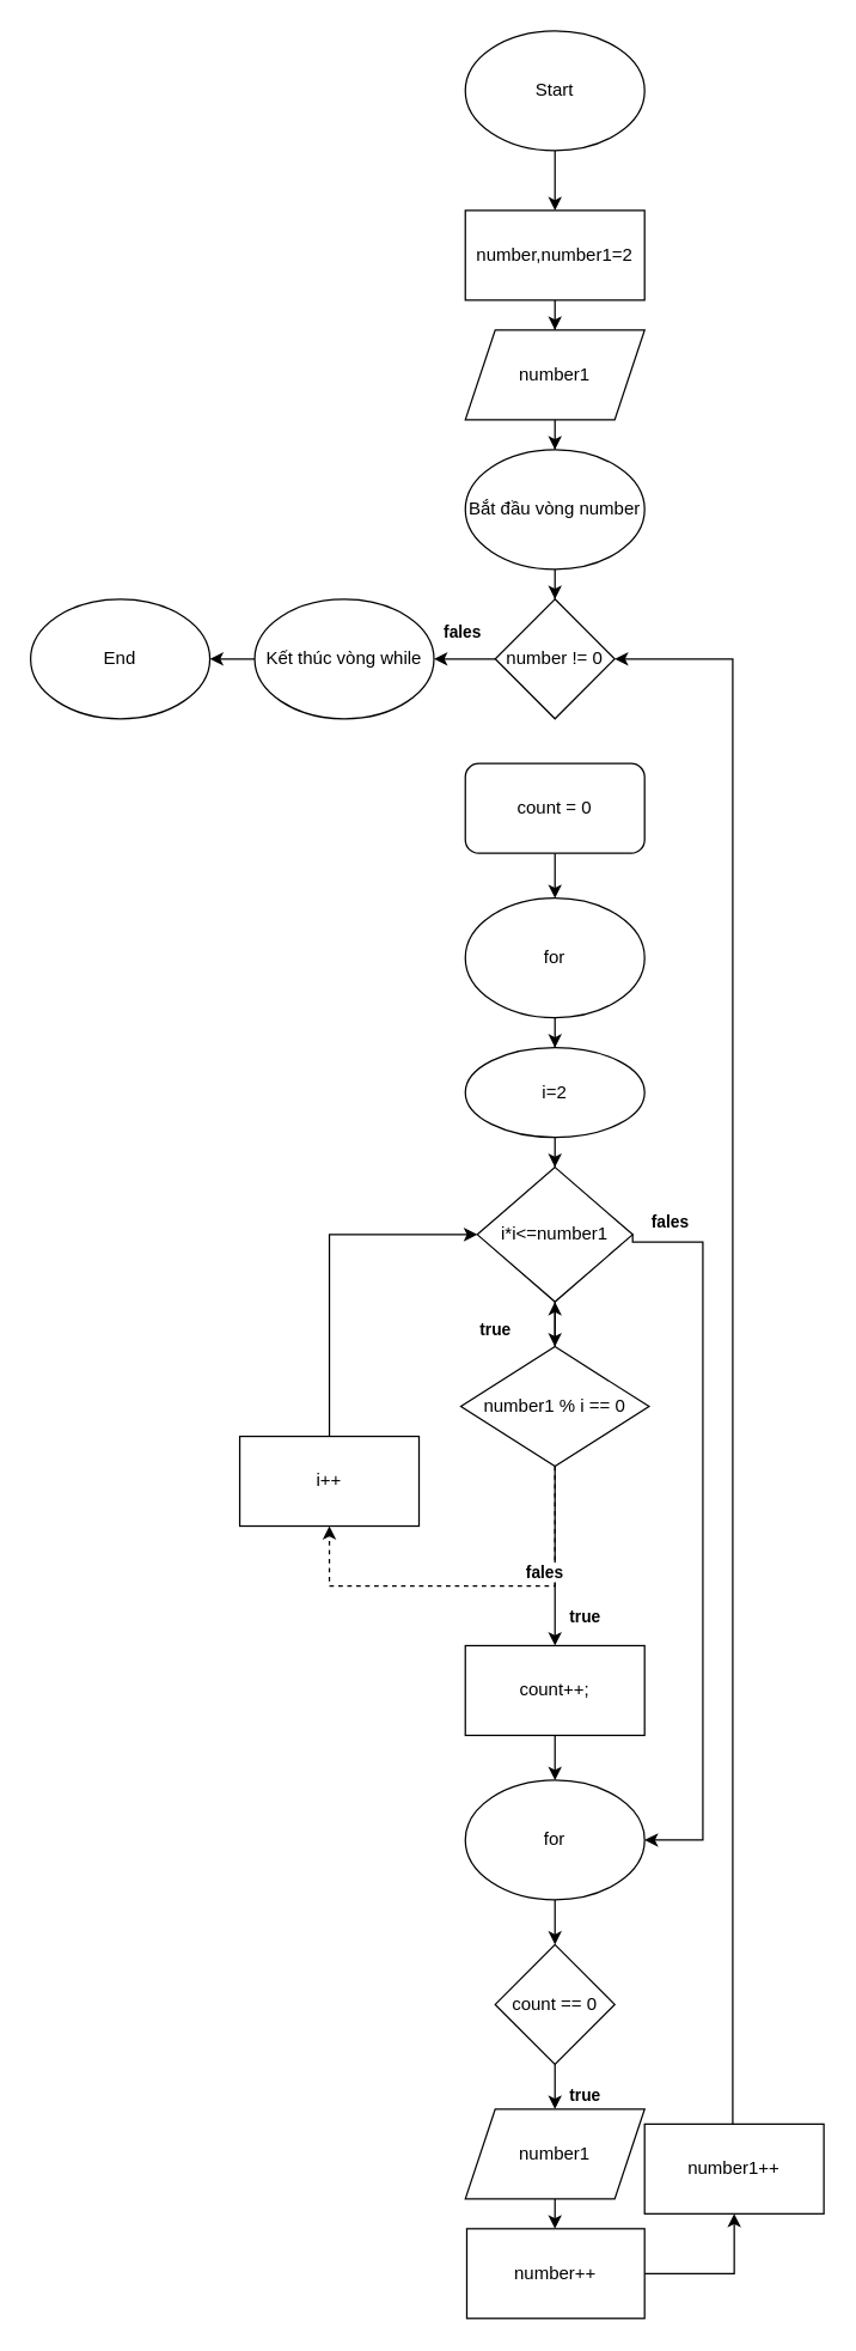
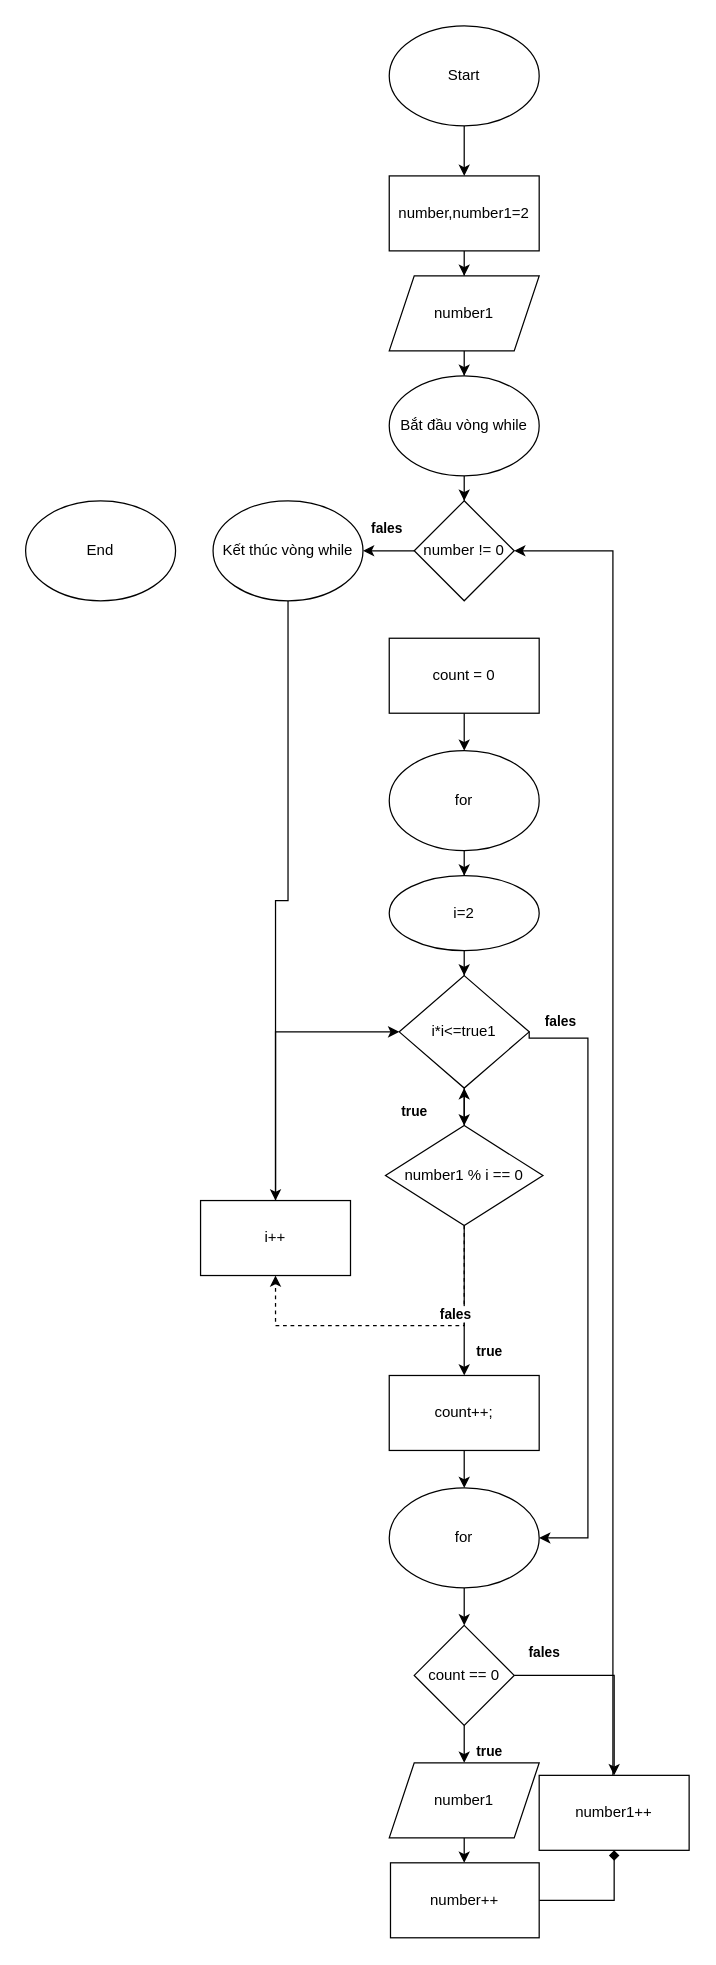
  <mxCell id="0" />
  <mxCell id="1" parent="0" />
  <mxCell id="2" value="" style="edgeStyle=orthogonalEdgeStyle;rounded=0;orthogonalLoop=1;jettySize=auto;html=1;" parent="1" source="3" target="5" edge="1"><mxGeometry relative="1" as="geometry" /></mxCell>
  <mxCell id="3" value="Start" style="ellipse;whiteSpace=wrap;html=1;" parent="1" vertex="1"><mxGeometry x="311" y="20" width="120" height="80" as="geometry" /></mxCell>
  <mxCell id="4" value="" style="edgeStyle=orthogonalEdgeStyle;rounded=0;orthogonalLoop=1;jettySize=auto;html=1;" parent="1" source="5" target="7" edge="1"><mxGeometry relative="1" as="geometry" /></mxCell>
  <mxCell id="5" value="number,number1=2" style="whiteSpace=wrap;html=1;" parent="1" vertex="1"><mxGeometry x="311" y="140" width="120" height="60" as="geometry" /></mxCell>
  <mxCell id="6" value="" style="edgeStyle=orthogonalEdgeStyle;rounded=0;orthogonalLoop=1;jettySize=auto;html=1;" parent="1" source="7" target="9" edge="1"><mxGeometry relative="1" as="geometry" /></mxCell>
  <mxCell id="7" value="number1" style="shape=parallelogram;perimeter=parallelogramPerimeter;whiteSpace=wrap;html=1;fixedSize=1;" parent="1" vertex="1"><mxGeometry x="311" y="220" width="120" height="60" as="geometry" /></mxCell>
  <mxCell id="8" value="" style="edgeStyle=orthogonalEdgeStyle;rounded=0;orthogonalLoop=1;jettySize=auto;html=1;" parent="1" source="9" target="12" edge="1"><mxGeometry relative="1" as="geometry" /></mxCell>
- <mxCell id="9" value="Bắt đầu vòng number" style="ellipse;whiteSpace=wrap;html=1;" parent="1" vertex="1"><mxGeometry x="311" y="300" width="120" height="80" as="geometry" /></mxCell>
+ <mxCell id="9" value="Bắt đầu vòng while" style="ellipse;whiteSpace=wrap;html=1;" parent="1" vertex="1"><mxGeometry x="311" y="300" width="120" height="80" as="geometry" /></mxCell>
  <mxCell id="10" value="" style="edgeStyle=orthogonalEdgeStyle;rounded=0;orthogonalLoop=1;jettySize=auto;html=1;" parent="1" source="12" target="48" edge="1"><mxGeometry relative="1" as="geometry" /></mxCell>
  <mxCell id="11" value="fales" style="edgeLabel;html=1;align=center;verticalAlign=bottom;resizable=0;points=[];fontStyle=1" parent="10" vertex="1" connectable="0"><mxGeometry x="-0.228" y="-2" relative="1" as="geometry"><mxPoint x="-7" y="-8" as="offset" /></mxGeometry></mxCell>
  <mxCell id="12" value="number != 0" style="rhombus;whiteSpace=wrap;html=1;" parent="1" vertex="1"><mxGeometry x="331" y="400" width="80" height="80" as="geometry" /></mxCell>
  <mxCell id="13" value="" style="edgeStyle=orthogonalEdgeStyle;rounded=0;orthogonalLoop=1;jettySize=auto;html=1;" parent="1" source="14" target="16" edge="1"><mxGeometry relative="1" as="geometry" /></mxCell>
- <mxCell id="14" value="count = 0" style="whiteSpace=wrap;html=1;rounded=1;" parent="1" vertex="1"><mxGeometry x="311" y="510" width="120" height="60" as="geometry" /></mxCell>
+ <mxCell id="14" value="count = 0" style="whiteSpace=wrap;html=1;" parent="1" vertex="1"><mxGeometry x="311" y="510" width="120" height="60" as="geometry" /></mxCell>
  <mxCell id="15" value="" style="edgeStyle=orthogonalEdgeStyle;rounded=0;orthogonalLoop=1;jettySize=auto;html=1;" parent="1" source="16" target="18" edge="1"><mxGeometry relative="1" as="geometry" /></mxCell>
  <mxCell id="16" value="for" style="ellipse;whiteSpace=wrap;html=1;" parent="1" vertex="1"><mxGeometry x="311" y="600" width="120" height="80" as="geometry" /></mxCell>
  <mxCell id="17" value="" style="edgeStyle=orthogonalEdgeStyle;rounded=0;orthogonalLoop=1;jettySize=auto;html=1;" parent="1" source="18" target="23" edge="1"><mxGeometry relative="1" as="geometry" /></mxCell>
  <mxCell id="18" value="i=2" style="ellipse;whiteSpace=wrap;html=1;" parent="1" vertex="1"><mxGeometry x="311" y="700" width="120" height="60" as="geometry" /></mxCell>
  <mxCell id="19" value="" style="edgeStyle=orthogonalEdgeStyle;rounded=0;orthogonalLoop=1;jettySize=auto;html=1;" parent="1" source="23" target="29" edge="1"><mxGeometry relative="1" as="geometry" /></mxCell>
  <mxCell id="20" value="true" style="edgeLabel;html=1;align=center;verticalAlign=middle;resizable=0;points=[];fontStyle=1" parent="19" vertex="1" connectable="0"><mxGeometry x="-0.12" y="3" relative="1" as="geometry"><mxPoint x="-38" as="offset" /></mxGeometry></mxCell>
  <mxCell id="21" style="edgeStyle=orthogonalEdgeStyle;rounded=0;orthogonalLoop=1;jettySize=auto;html=1;exitX=1;exitY=0.5;exitDx=0;exitDy=0;entryX=1;entryY=0.5;entryDx=0;entryDy=0;" parent="1" source="23" target="33" edge="1"><mxGeometry relative="1" as="geometry"><Array as="points"><mxPoint x="423" y="830" /><mxPoint x="470" y="830" /><mxPoint x="470" y="1230" /></Array></mxGeometry></mxCell>
  <mxCell id="22" value="fales" style="edgeLabel;html=1;align=center;verticalAlign=bottom;resizable=0;points=[];fontStyle=1" parent="21" vertex="1" connectable="0"><mxGeometry x="-0.883" y="2" relative="1" as="geometry"><mxPoint y="-3" as="offset" /></mxGeometry></mxCell>
- <mxCell id="23" value="i*i&amp;lt;=number1" style="rhombus;whiteSpace=wrap;html=1;" parent="1" vertex="1"><mxGeometry x="319" y="780" width="104" height="90" as="geometry" /></mxCell>
+ <mxCell id="23" value="i*i&amp;lt;=true1" style="rhombus;whiteSpace=wrap;html=1;" parent="1" vertex="1"><mxGeometry x="319" y="780" width="104" height="90" as="geometry" /></mxCell>
  <mxCell id="24" value="" style="edgeStyle=orthogonalEdgeStyle;rounded=0;orthogonalLoop=1;jettySize=auto;html=1;" parent="1" source="29" target="31" edge="1"><mxGeometry relative="1" as="geometry" /></mxCell>
  <mxCell id="25" value="" style="edgeStyle=orthogonalEdgeStyle;rounded=0;orthogonalLoop=1;jettySize=auto;html=1;dashed=1;" parent="1" source="29" target="35" edge="1"><mxGeometry relative="1" as="geometry"><Array as="points"><mxPoint x="371" y="1060" /><mxPoint x="220" y="1060" /></Array></mxGeometry></mxCell>
  <mxCell id="26" value="true" style="edgeLabel;html=1;align=center;verticalAlign=middle;resizable=0;points=[];fontStyle=1" parent="25" vertex="1" connectable="0"><mxGeometry x="-0.084" y="-3" relative="1" as="geometry"><mxPoint x="63" y="23" as="offset" /></mxGeometry></mxCell>
  <mxCell id="27" value="fales" style="edgeLabel;html=1;align=center;verticalAlign=middle;resizable=0;points=[];fontStyle=1" parent="25" vertex="1" connectable="0"><mxGeometry x="-0.108" relative="1" as="geometry"><mxPoint x="33" y="-10" as="offset" /></mxGeometry></mxCell>
  <mxCell id="28" value="" style="edgeStyle=orthogonalEdgeStyle;rounded=0;orthogonalLoop=1;jettySize=auto;html=1;" edge="1" parent="1" source="29" target="23"><mxGeometry relative="1" as="geometry" /></mxCell>
  <mxCell id="29" value="number1 % i == 0" style="rhombus;whiteSpace=wrap;html=1;" parent="1" vertex="1"><mxGeometry x="308" y="900" width="126" height="80" as="geometry" /></mxCell>
  <mxCell id="30" value="" style="edgeStyle=orthogonalEdgeStyle;rounded=0;orthogonalLoop=1;jettySize=auto;html=1;" parent="1" source="31" target="33" edge="1"><mxGeometry relative="1" as="geometry" /></mxCell>
  <mxCell id="31" value="count++;" style="whiteSpace=wrap;html=1;" parent="1" vertex="1"><mxGeometry x="311" y="1100" width="120" height="60" as="geometry" /></mxCell>
  <mxCell id="32" value="" style="edgeStyle=orthogonalEdgeStyle;rounded=0;orthogonalLoop=1;jettySize=auto;html=1;" parent="1" source="33" target="40" edge="1"><mxGeometry relative="1" as="geometry" /></mxCell>
  <mxCell id="33" value="for" style="ellipse;whiteSpace=wrap;html=1;" parent="1" vertex="1"><mxGeometry x="311" y="1190" width="120" height="80" as="geometry" /></mxCell>
  <mxCell id="34" style="edgeStyle=orthogonalEdgeStyle;rounded=0;orthogonalLoop=1;jettySize=auto;html=1;exitX=0.5;exitY=0;exitDx=0;exitDy=0;entryX=0;entryY=0.5;entryDx=0;entryDy=0;" parent="1" source="35" target="23" edge="1"><mxGeometry relative="1" as="geometry"><Array as="points"><mxPoint x="220" y="825" /></Array></mxGeometry></mxCell>
  <mxCell id="35" value="i++" style="whiteSpace=wrap;html=1;" parent="1" vertex="1"><mxGeometry x="160" y="960" width="120" height="60" as="geometry" /></mxCell>
+ <mxCell id="36" value="" style="edgeStyle=orthogonalEdgeStyle;rounded=0;orthogonalLoop=1;jettySize=auto;html=1;" parent="1" source="40" target="46" edge="1"><mxGeometry relative="1" as="geometry" /></mxCell>
+ <mxCell id="37" value="fales" style="edgeLabel;html=1;align=center;verticalAlign=bottom;resizable=0;points=[];fontStyle=1" parent="36" vertex="1" connectable="0"><mxGeometry x="-0.278" y="2" relative="1" as="geometry"><mxPoint x="-35" y="-8" as="offset" /></mxGeometry></mxCell>
  <mxCell id="38" value="" style="edgeStyle=orthogonalEdgeStyle;rounded=0;orthogonalLoop=1;jettySize=auto;html=1;" parent="1" source="40" target="42" edge="1"><mxGeometry relative="1" as="geometry" /></mxCell>
  <mxCell id="39" value="true" style="edgeLabel;html=1;align=center;verticalAlign=middle;resizable=0;points=[];fontStyle=1" parent="38" vertex="1" connectable="0"><mxGeometry x="-0.187" relative="1" as="geometry"><mxPoint x="19" as="offset" /></mxGeometry></mxCell>
  <mxCell id="40" value="count == 0" style="rhombus;whiteSpace=wrap;html=1;" parent="1" vertex="1"><mxGeometry x="331" y="1300" width="80" height="80" as="geometry" /></mxCell>
  <mxCell id="41" value="" style="edgeStyle=orthogonalEdgeStyle;rounded=0;orthogonalLoop=1;jettySize=auto;html=1;" parent="1" source="42" target="44" edge="1"><mxGeometry relative="1" as="geometry" /></mxCell>
  <mxCell id="42" value="number1" style="shape=parallelogram;perimeter=parallelogramPerimeter;whiteSpace=wrap;html=1;fixedSize=1;" parent="1" vertex="1"><mxGeometry x="311" y="1410" width="120" height="60" as="geometry" /></mxCell>
- <mxCell id="43" style="edgeStyle=orthogonalEdgeStyle;rounded=0;orthogonalLoop=1;jettySize=auto;html=1;exitX=1;exitY=0.5;exitDx=0;exitDy=0;entryX=0.5;entryY=1;entryDx=0;entryDy=0;" parent="1" source="44" target="46" edge="1"><mxGeometry relative="1" as="geometry" /></mxCell>
+ <mxCell id="43" style="edgeStyle=orthogonalEdgeStyle;rounded=0;orthogonalLoop=1;jettySize=auto;html=1;exitX=1;exitY=0.5;exitDx=0;exitDy=0;entryX=0.5;entryY=1;entryDx=0;entryDy=0;endArrow=diamond;" parent="1" source="44" target="46" edge="1"><mxGeometry relative="1" as="geometry" /></mxCell>
  <mxCell id="44" value="number++" style="whiteSpace=wrap;html=1;" parent="1" vertex="1"><mxGeometry x="312" y="1490" width="119" height="60" as="geometry" /></mxCell>
  <mxCell id="45" style="edgeStyle=orthogonalEdgeStyle;rounded=0;orthogonalLoop=1;jettySize=auto;html=1;exitX=0.5;exitY=0;exitDx=0;exitDy=0;entryX=1;entryY=0.5;entryDx=0;entryDy=0;" parent="1" edge="1"><mxGeometry relative="1" as="geometry"><mxPoint x="540" y="1430" as="sourcePoint" /><mxPoint x="411" y="440" as="targetPoint" /><Array as="points"><mxPoint x="490" y="1430" /><mxPoint x="490" y="440" /></Array></mxGeometry></mxCell>
  <mxCell id="46" value="number1++" style="whiteSpace=wrap;html=1;" parent="1" vertex="1"><mxGeometry x="431" y="1420" width="120" height="60" as="geometry" /></mxCell>
- <mxCell id="47" value="" style="edgeStyle=orthogonalEdgeStyle;rounded=0;orthogonalLoop=1;jettySize=auto;html=1;" parent="1" source="48" target="49" edge="1"><mxGeometry relative="1" as="geometry" /></mxCell>
+ <mxCell id="47" value="" style="edgeStyle=orthogonalEdgeStyle;rounded=0;orthogonalLoop=1;jettySize=auto;html=1;" parent="1" source="48" target="35" edge="1"><mxGeometry relative="1" as="geometry" /></mxCell>
  <mxCell id="48" value="Kết thúc vòng while" style="ellipse;whiteSpace=wrap;html=1;" parent="1" vertex="1"><mxGeometry x="170" y="400" width="120" height="80" as="geometry" /></mxCell>
  <mxCell id="49" value="End" style="ellipse;whiteSpace=wrap;html=1;" parent="1" vertex="1"><mxGeometry x="20" y="400" width="120" height="80" as="geometry" /></mxCell>
